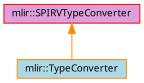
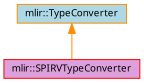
  digraph {
    fontname="Noto Sans"
    node [fontname="Noto Sans" fontsize=10 shape=record style=filled]
    n1 [color=red fillcolor=plum fontcolor=black height=0.2 label="mlir::SPIRVTypeConverter" width=0.4]
    n2 [color=darkorange height=0.2 label="mlir::TypeConverter" width=0.4 fillcolor=lightblue]
-   n1 -> n2 [color=darkorange dir=back fontname="Noto Sans" fontsize=10 labelfontname=Helvetica labelfontsize=10 style=solid]
+   n2 -> n1 [color=darkorange dir=back fontname="Noto Sans" fontsize=10 labelfontname=Helvetica labelfontsize=10 style=solid]
  }
